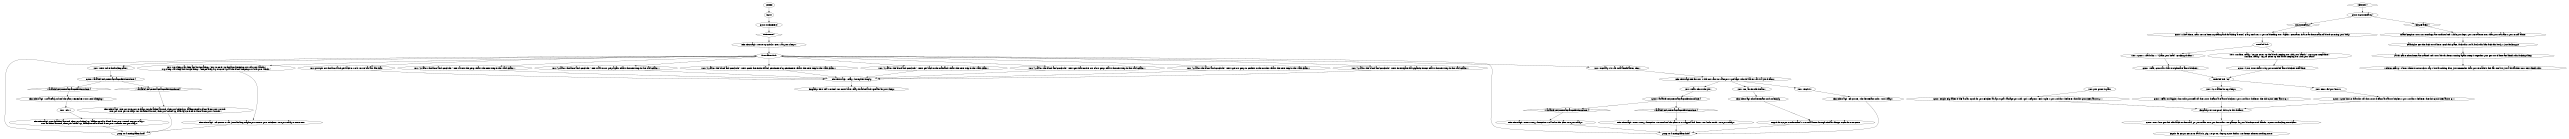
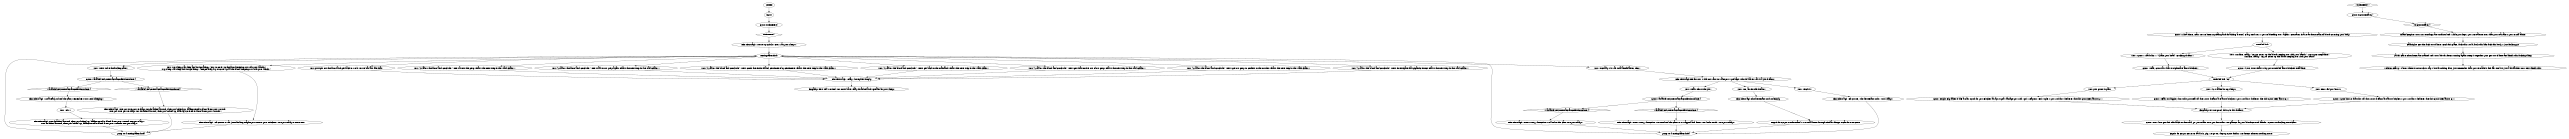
  digraph {
    n1 [label=START]
    n2 [label=input]
    n3 [label="Cuno: IsKimHere()"]
    n4 [label="IsKimHere()" shape=diamond]
    n5 [label="You: (Swallow the blood and conclude.) \"Let's comb the entire island, centimetre by centimetre. That's the next step in the *task chain*.\""]
    n6 [label="Kim Kitsuragi: \"Okay,\" he replies simply."]
    n7 [label="Empathy: He's still worried. You must have really thrashed and squealed in your sleep."]
    n8 [label="You: \"Oh...\""]
    n9 [label="Kim Kitsuragi: \"You thrashed around, then you bolted up, half-covered in blood from your wound. Are you okay?\"\n\"You thrashed around, then you bolted up, half-covered in blood from your wounds. Are you okay?\""]
    n10 [label="Jump to: [resting_after_hub]"]
    n11 [label="You: (Swallow the blood and conclude.) \"Let's get back to the mainland. That's the next step in the *task chain*.\""]
    n12 [label="Half Light: Get the fuck out of here. Fuck this place, fuck this world, fuck this life, fuck this body -- just fucking go."]
    n13 [label="Savoir Faire: The sheets are stained red. Your blood's been running again. Keep it together. Just get out of here and finish this fucking thing."]
    n14 [label="Volition: Harry... I know there's not much to say -- but if nothing else, just remember that you've made it this far. And it's just a bit farther now. Let's finish this."]
    n15 [label="You: \"Yeah. About the job.\""]
    n16 [label="Cuno: Variable[\"TASK.extract_a_confession_done\"]"]
    n17 [label="Variable[\"TASK.extract_a_confession_done\"]" shape=diamond]
    n18 [label="!(Variable[\"TASK.extract_a_confession_done\"])" shape=diamond]
-   n19 [label=from_after_hub]
+   n19 [label=resting_after_hub]
    n20 [label="You: \"Let's solve the fucking case.\""]
    n21 [label="You: \"Actually -- it was total annihilation, Kim.\""]
    n22 [label="You: (Swallow the blood and conclude.) \"Let's get that motive out of our perp. That's the next step in the *task chain*.\""]
    n23 [label="You: \"My sleep was deep and invigorating.\" (Try to cover up the blood seeping out with your hands.)\n\"My sleep was deep and invigorating.\" (Desperately try to cover up all the blood seeping out with your hands.) "]
    n24 [label="You: (Swallow the blood and conclude.) \"Let's get our perp to confess to the murder. That's the next step in the *task chain*.\""]
    n25 [label="You: (Swallow the blood and conclude.) \"Let's investigate that gigantic insect. That's the next step in the *task chain*.\""]
    n26 [label="You: Just spit out the blood and get back to work. You're bad ass like that."]
    n27 [label="You: (Swallow the blood and conclude.) \"Let's arrest the perp. That's the next step in the *task chain*.\""]
    n28 [label="You: (Swallow the blood and conclude.) \"Let's talk to our perp again. That's the next step in the *task chain*.\""]
    n29 [label="Cuno: Variable[\"TASK.extract_a_confession_done\"]"]
    n30 [label="Kim Kitsuragi: He frowns. \"I did not want to wake you -- perhaps I should have? Was it a job dream?\""]
    n31 [label="Kim Kitsuragi: \"Of course. I was just thinking maybe you've torn your stitches... Are you ready to move on?\""]
    n32 [label="Variable[\"TASK.extract_a_confession_done\"]" shape=diamond]
    n33 [label="!(Variable[\"TASK.extract_a_confession_done\"])" shape=diamond]
    n34 [label="Kim Kitsuragi: \"Don't worry, detective. We've solved the case. It's wrapped and done.\" He looks north. \"Are you ready?\""]
    n35 [label="Kim Kitsuragi: \"Don't worry, detective. We'll solve the case. Are you ready?\""]
    n36 [label="Jump to: [resting_after_hub]"]
    n37 [label="You: \"No, an ex-wife dream.\""]
    n38 [label="You: \"Fuck it.\""]
    n39 [label="Cuno: \"Yeah. No biggie, don't shit yourself. All the worst dreams are about bitches -- you wouldn't *believe* the shit Cuno sees about C...\""]
    n40 [label="Empathy: It's not good, this C in his dreams."]
    n41 [label="Cuno: \"Now let's get this shit back on the road, yo. Just make sure you don't die.\" He glances at your blood-covered hands. \"Cuno's no fucking mortician.\""]
    n42 [label="Kim Kitsuragi: \"Are you sure you're okay? You thrashed around, then you bolted up, half-covered in blood from your wound.\"\n\"Are you sure you're okay? You thrashed around, then you bolted up, halfway covered in blood from your wounds.\""]
    n43 [label="Kim Kitsuragi: The lieutenant nods solemnly."]
    n44 [label="Kim Kitsuragi: \"Of course,\" the lieutenant nods. \"You ready?\""]
    n45 [label="Esprit de Corps: I understand -- we've all been through similar things. It can be overcome."]
    n46 [label="Cuno: \"Cuno knows that shit. All the worst dreams are about bitches -- you wouldn't *believe* the shit Cuno sees about C...\""]
    n47 [label="Kim Kitsuragi: \"You're up quick... How was your sleep?\""]
-   n48 [label="!(Bitches())" shape=diamond]
+   n48 [label="!(IsKimHere())" shape=diamond]
    n49 [label="Cuno: IsCunoInParty()"]
-   n50 [label="IsCunoInParty()" shape=diamond]
-   n51 [label="!(Desperately())" shape=diamond]
+   n51 [label="!(IsCunoInParty())" shape=diamond]
    n52 [label="Esprit de Corps: However bad it is, pig, we go on, deputy Cuno thinks. We detect. There's nothing more."]
    n53 [label="Kim Kitsuragi: \"We already solved the case, remember? You were sleeping.\""]
    n54 [label="Untitled hub (02)"]
    n55 [label="You: Just grunt in pain."]
    n56 [label="You: \"So I talked in my sleep?\""]
    n57 [label="You: \"How did you know?\""]
    n58 [label="Cuno: \"Right. Pig takes it like a man. Good for you. Bitches always tryna' damage you with *psi* weapons. *Psi* style -- you wouldn't *believe* the shit Cuno sees about C...\""]
    n59 [label="Cuno: \"Whoa there, man. You've been squealing and thrashing around, crazy. And now -- you're bleeding too... again.\" He stares in awe at the streaks of blood covering your body."]
    n60 [label="Inland Empire: Your surroundings are undisturbed. While you slept, you were alone. Now that you're awake -- you're still alone."]
    n61 [label="Untitled hub"]
    n62 [label="You: \"Cuno... I had this...\" (Shake your head) \"Fucking dream...\""]
    n63 [label="You: \"I'm fine, really.\" (Try to cover up the blood seeping out with your hands.) \"I'm super mega fine.\"\n\"I'm fine, really.\" (Try to cover up the blood seeping out with your hand.) "]
    n64 [label="Cuno: \"Yeah, Cuno saw that. A nightmare about bitches.\""]
    n65 [label="Cuno: \"Sure, sure. That's why you mumbled about bitches. Real fine.\""]
    n1 -> n2
    n2 -> n3
    n3 -> n4
    n4 -> n47
    n5 -> n6
    n6 -> n7
    n8 -> n9
    n9 -> n10
    n10 -> n19
    n11 -> n6
    n12 -> n13
    n13 -> n14
    n15 -> n16
    n16 -> n17
    n16 -> n18
    n17 -> n34
    n18 -> n35
    n19 -> n5
    n19 -> n11
    n19 -> n20
    n19 -> n21
    n19 -> n22
    n19 -> n23
    n19 -> n24
    n19 -> n25
    n19 -> n26
    n19 -> n27
    n19 -> n28
    n20 -> n29
    n21 -> n30
    n22 -> n6
    n23 -> n31
    n24 -> n6
    n25 -> n6
    n26 -> n6
    n27 -> n6
    n28 -> n6
    n29 -> n32
    n29 -> n33
    n30 -> n15
    n30 -> n37
    n30 -> n38
    n31 -> n10
    n32 -> n53
    n33 -> n42
    n34 -> n36
    n35 -> n36
    n36 -> n19
    n37 -> n43
    n38 -> n44
    n39 -> n40
    n40 -> n41
    n41 -> n52
    n42 -> n10
    n43 -> n45
    n44 -> n36
    n45 -> n36
    n46 -> n40
    n47 -> n19
    n48 -> n49
-   n49 -> n50
    n49 -> n51
-   n50 -> n59
    n51 -> n60
    n53 -> n8
+   n54 -> n55
    n54 -> n56
    n54 -> n57
    n55 -> n58
    n56 -> n39
    n57 -> n46
    n58 -> n40
    n59 -> n61
    n60 -> n12
    n61 -> n62
    n61 -> n63
    n62 -> n64
    n63 -> n65
    n64 -> n54
    n65 -> n54
  }
